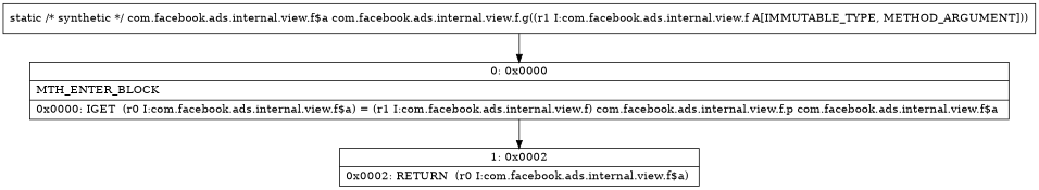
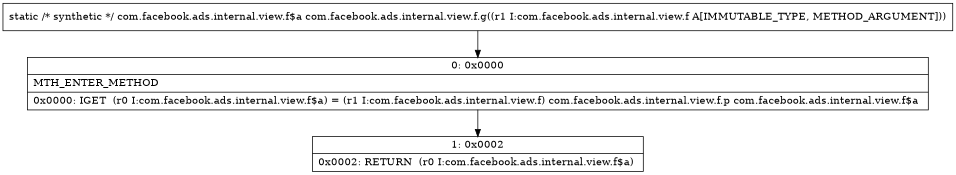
  digraph {
    node [shape=record]
-   n1 [label="{0\:\ 0x0000|MTH_ENTER_BLOCK\l|0x0000: IGET  (r0 I:com.facebook.ads.internal.view.f$a) = (r1 I:com.facebook.ads.internal.view.f) com.facebook.ads.internal.view.f.p com.facebook.ads.internal.view.f$a \l}"]
+   n1 [label="{0\:\ 0x0000|MTH_ENTER_METHOD\l|0x0000: IGET  (r0 I:com.facebook.ads.internal.view.f$a) = (r1 I:com.facebook.ads.internal.view.f) com.facebook.ads.internal.view.f.p com.facebook.ads.internal.view.f$a \l}"]
    n2 [label="{1\:\ 0x0002|0x0002: RETURN  (r0 I:com.facebook.ads.internal.view.f$a) \l}"]
    n3 [label="{static \/* synthetic *\/ com.facebook.ads.internal.view.f$a com.facebook.ads.internal.view.f.g((r1 I:com.facebook.ads.internal.view.f A[IMMUTABLE_TYPE, METHOD_ARGUMENT])) }"]
    n1 -> n2
    n3 -> n1
  }
